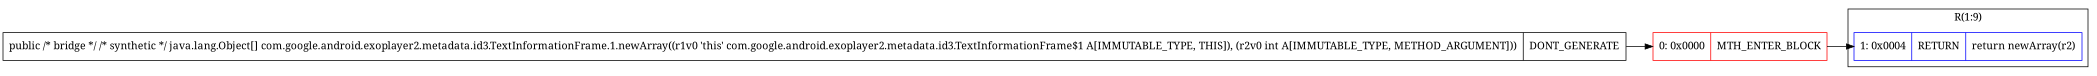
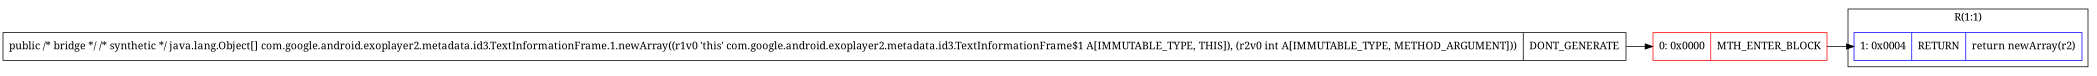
  digraph {
    rankdir=LR
    fontname="Noto Serif"
    node [shape=record fontname="Noto Serif"]
    edge [fontname="Noto Serif"]
    n1 [color=blue label="{1\:\ 0x0004|RETURN\l|return newArray(r2)\l}"]
    n2 [color=red label="{0\:\ 0x0000|MTH_ENTER_BLOCK\l}"]
    n3 [label="{public \/* bridge *\/ \/* synthetic *\/ java.lang.Object[] com.google.android.exoplayer2.metadata.id3.TextInformationFrame.1.newArray((r1v0 'this' com.google.android.exoplayer2.metadata.id3.TextInformationFrame$1 A[IMMUTABLE_TYPE, THIS]), (r2v0 int A[IMMUTABLE_TYPE, METHOD_ARGUMENT]))  | DONT_GENERATE\l}"]
    subgraph cluster_1 {
-     label="R(1:9)"
+     label="R(1:1)"
      n1
    }
    n2 -> n1
    n3 -> n2
  }
